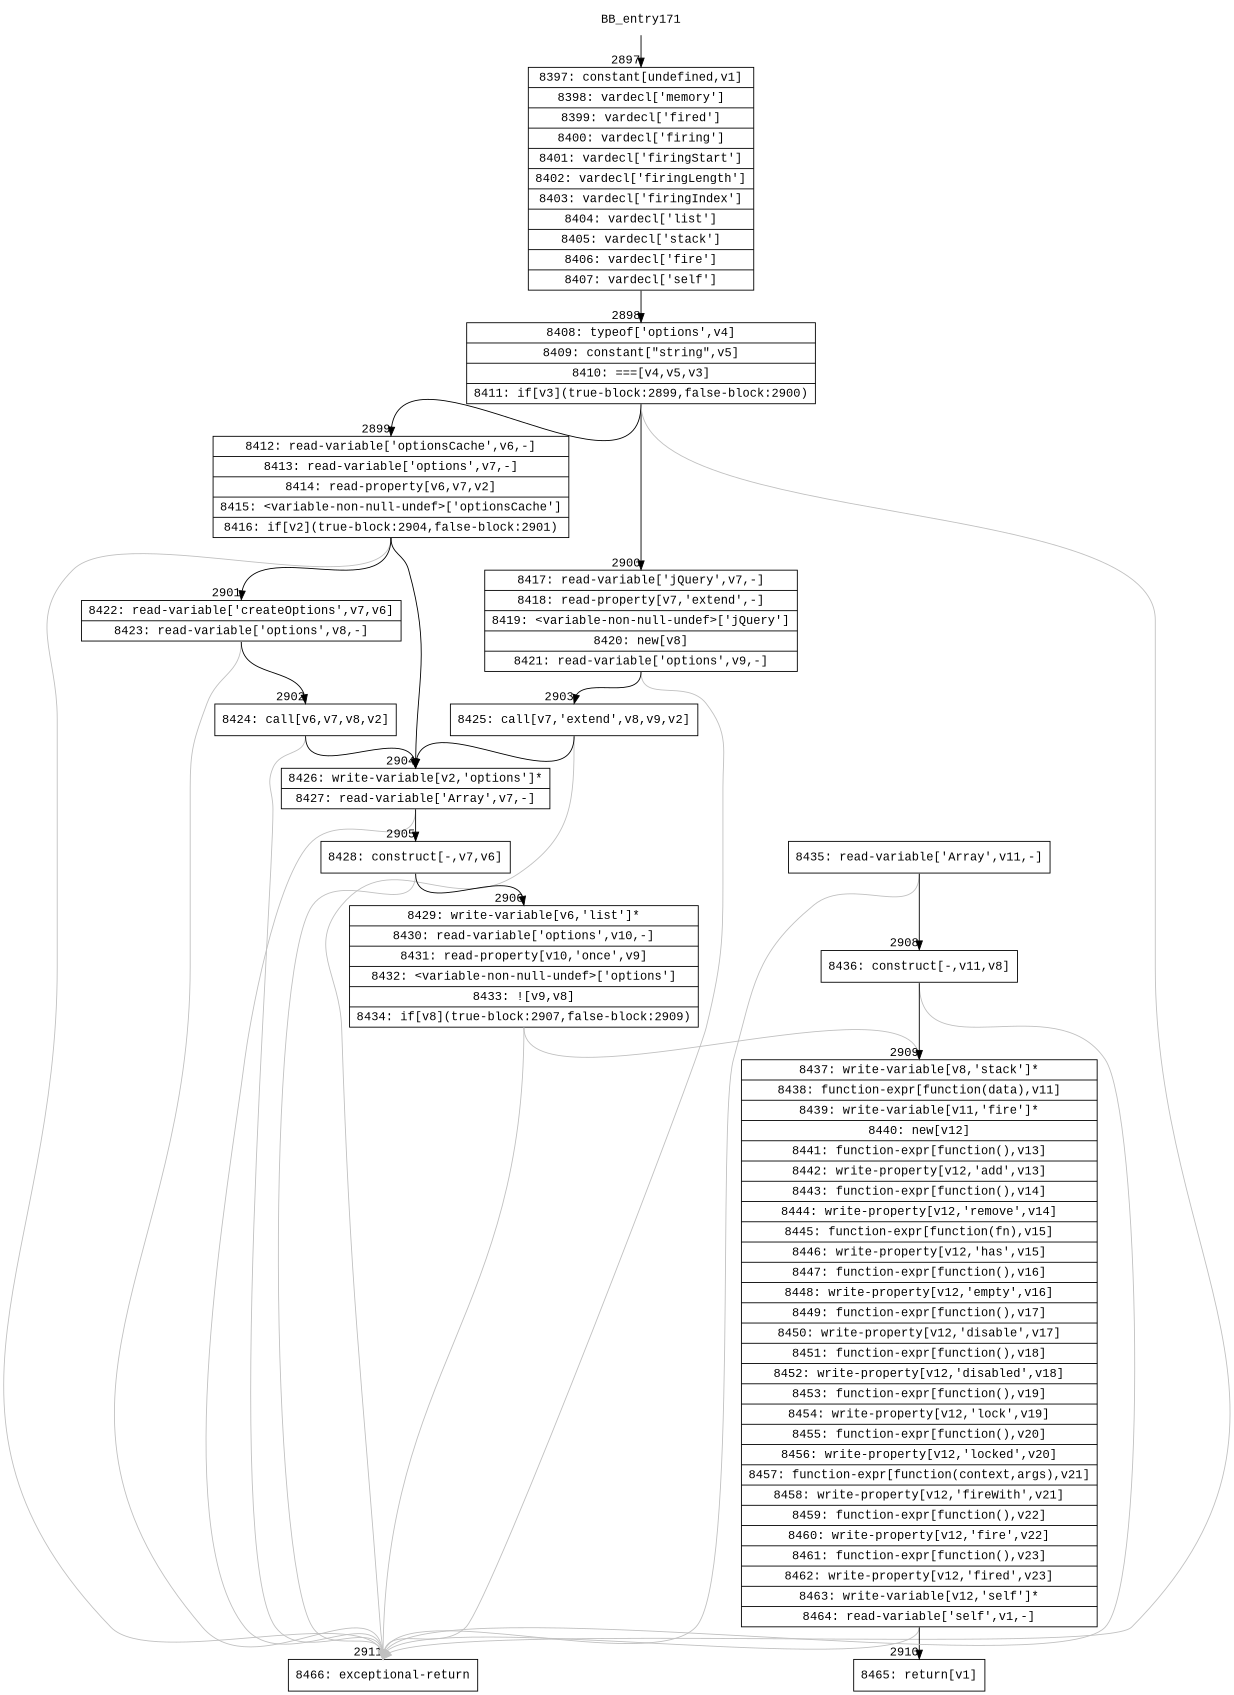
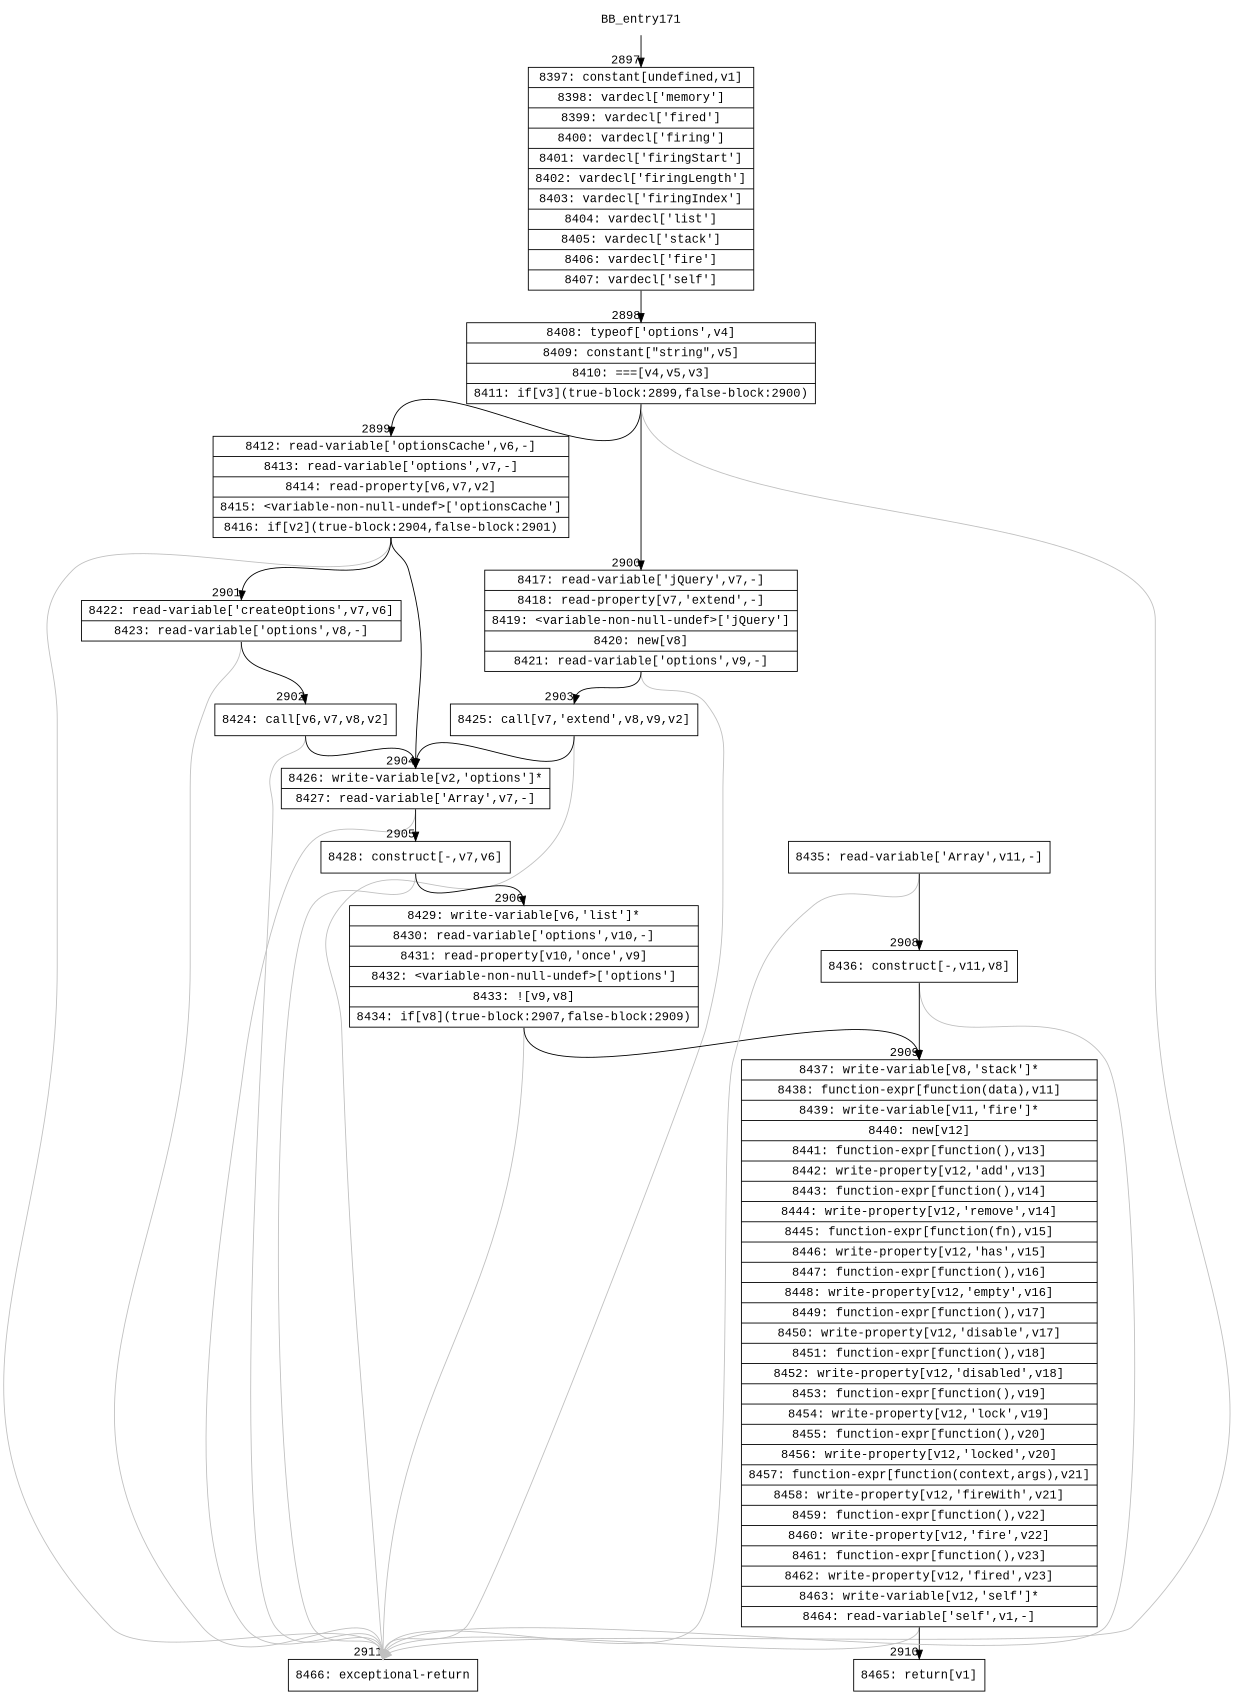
  digraph {
    fontname="Liberation Mono"
    rankdir=TD
    node [fontname="Liberation Mono" shape=record]
    edge [fontname="Liberation Mono" headport=n tailport=s]
    n1 [label=BB_entry171 shape=none]
    n2 [label="{8397: constant[undefined,v1]|8398: vardecl['memory']|8399: vardecl['fired']|8400: vardecl['firing']|8401: vardecl['firingStart']|8402: vardecl['firingLength']|8403: vardecl['firingIndex']|8404: vardecl['list']|8405: vardecl['stack']|8406: vardecl['fire']|8407: vardecl['self']}"]
    n3 [label="{8408: typeof['options',v4]|8409: constant[\"string\",v5]|8410: ===[v4,v5,v3]|8411: if[v3](true-block:2899,false-block:2900)}"]
    n4 [label="{8412: read-variable['optionsCache',v6,-]|8413: read-variable['options',v7,-]|8414: read-property[v6,v7,v2]|8415: \<variable-non-null-undef\>['optionsCache']|8416: if[v2](true-block:2904,false-block:2901)}"]
    n5 [label="{8417: read-variable['jQuery',v7,-]|8418: read-property[v7,'extend',-]|8419: \<variable-non-null-undef\>['jQuery']|8420: new[v8]|8421: read-variable['options',v9,-]}"]
    n6 [label="{8466: exceptional-return}"]
    n7 [label="{8426: write-variable[v2,'options']*|8427: read-variable['Array',v7,-]}"]
    n8 [label="{8422: read-variable['createOptions',v7,v6]|8423: read-variable['options',v8,-]}"]
    n9 [label="{8425: call[v7,'extend',v8,v9,v2]}"]
    n10 [label="{8428: construct[-,v7,v6]}"]
    n11 [label="{8424: call[v6,v7,v8,v2]}"]
    n12 [label="{8429: write-variable[v6,'list']*|8430: read-variable['options',v10,-]|8431: read-property[v10,'once',v9]|8432: \<variable-non-null-undef\>['options']|8433: ![v9,v8]|8434: if[v8](true-block:2907,false-block:2909)}"]
    n13 [label="{8437: write-variable[v8,'stack']*|8438: function-expr[function(data),v11]|8439: write-variable[v11,'fire']*|8440: new[v12]|8441: function-expr[function(),v13]|8442: write-property[v12,'add',v13]|8443: function-expr[function(),v14]|8444: write-property[v12,'remove',v14]|8445: function-expr[function(fn),v15]|8446: write-property[v12,'has',v15]|8447: function-expr[function(),v16]|8448: write-property[v12,'empty',v16]|8449: function-expr[function(),v17]|8450: write-property[v12,'disable',v17]|8451: function-expr[function(),v18]|8452: write-property[v12,'disabled',v18]|8453: function-expr[function(),v19]|8454: write-property[v12,'lock',v19]|8455: function-expr[function(),v20]|8456: write-property[v12,'locked',v20]|8457: function-expr[function(context,args),v21]|8458: write-property[v12,'fireWith',v21]|8459: function-expr[function(),v22]|8460: write-property[v12,'fire',v22]|8461: function-expr[function(),v23]|8462: write-property[v12,'fired',v23]|8463: write-variable[v12,'self']*|8464: read-variable['self',v1,-]}"]
    n14 [label="{8465: return[v1]}"]
    n15 [label="{8435: read-variable['Array',v11,-]}"]
    n16 [label="{8436: construct[-,v11,v8]}"]
    n1 -> n2 [headlabel="    2897"]
    n2 -> n3 [headlabel="      2898"]
    n3 -> n4 [headlabel="      2899"]
    n3 -> n5 [headlabel="      2900"]
    n3 -> n6 [color=gray headlabel="      2911"]
    n4 -> n6 [color=gray]
    n4 -> n7 [headlabel="      2904"]
    n4 -> n8 [headlabel="      2901"]
    n5 -> n6 [color=gray]
    n5 -> n9 [headlabel="      2903"]
    n7 -> n6 [color=gray]
    n7 -> n10 [headlabel="      2905"]
    n8 -> n6 [color=gray]
    n8 -> n11 [headlabel="      2902"]
    n9 -> n6 [color=gray]
    n9 -> n7
    n10 -> n6 [color=gray]
    n10 -> n12 [headlabel="      2906"]
    n11 -> n6 [color=gray]
    n11 -> n7
    n12 -> n6 [color=gray]
-   n12 -> n13 [headlabel="      2909" color=gray]
+   n12 -> n13 [headlabel="      2909"]
    n13 -> n6 [color=gray]
    n13 -> n14 [headlabel="      2910"]
    n15 -> n6 [color=gray]
    n15 -> n16 [headlabel="      2908"]
    n16 -> n6 [color=gray]
    n16 -> n13
  }
